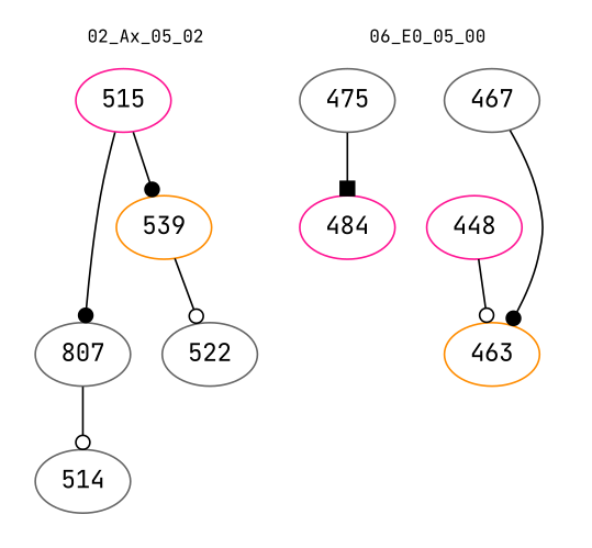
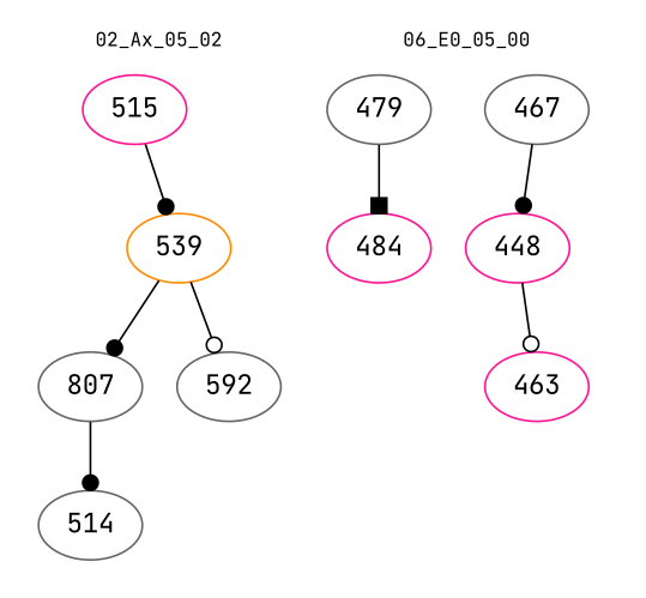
  digraph {
    fontname="JetBrains Mono"
    node [color=gray40 fontname="JetBrains Mono"]
    edge [arrowhead=dot color=black fontname="JetBrains Mono"]
    n1 [color=deeppink label=515]
    n2 [label=807]
    n3 [color=darkorange label=539]
    n4 [label=514]
-   n5 [label=522]
+   n5 [label=592]
    n6 [label=467]
    n7 [color=deeppink label=448]
-   n8 [label=475]
-   n9 [color=darkorange label=463]
+   n8 [label=479]
+   n9 [color=deeppink label=463]
    n10 [color=deeppink label=484]
    subgraph cluster_1 {
      color=white
      fontsize=10
      label="02_Ax_05_02"
      n1
      n2
      n3
      n4
      n5
    }
    subgraph cluster_2 {
      color=white
      fontsize=10
      label="06_E0_05_00"
      n6
      n7
      n8
      n9
      n10
    }
-   n1 -> n2
+   n3 -> n2
    n1 -> n3
-   n2 -> n4 [arrowhead=odot]
+   n2 -> n4
    n3 -> n5 [arrowhead=odot]
-   n6 -> n9
+   n6 -> n7
    n7 -> n9 [arrowhead=odot]
    n8 -> n10 [arrowhead=box]
  }
